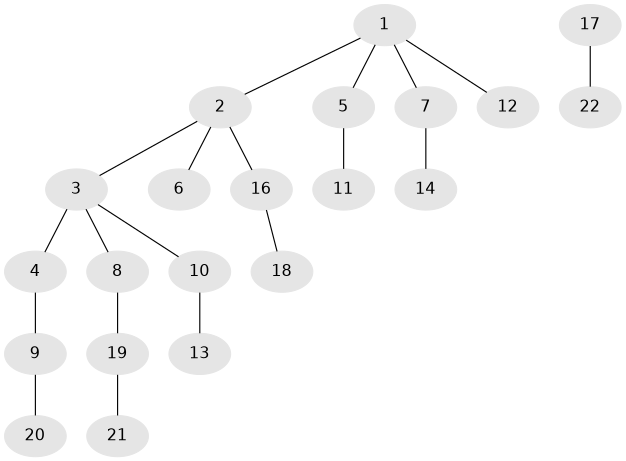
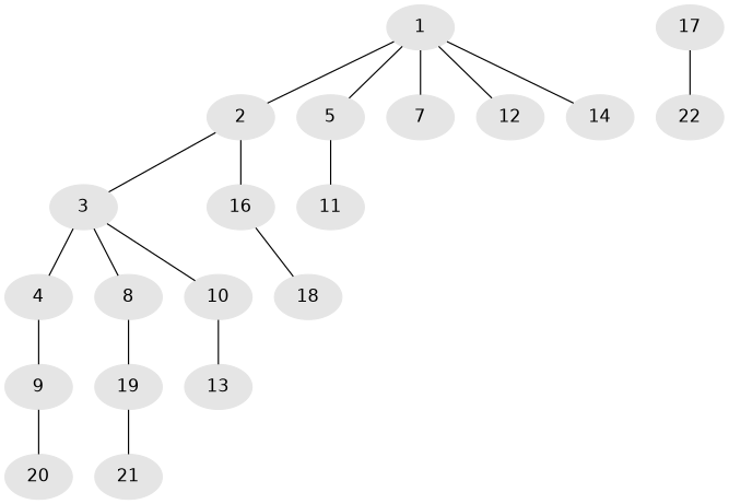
  graph {
    fontname="DejaVu Sans"
    node [color=gray90 fontname="DejaVu Sans" style=filled]
    edge [fontname="DejaVu Sans" weight=1.0]
    1
    2
    5
    7
    12
    14
    3
-   6
    16
    11
    4
    8
    10
    18
    9
    19
    13
    20
    21
    17
    22
    1 -- 2
    1 -- 5
    1 -- 7
    1 -- 12
-   7 -- 14
+   1 -- 14
    2 -- 3
-   2 -- 6
    2 -- 16
    5 -- 11
    3 -- 4 [weight=3.0]
    3 -- 8
    3 -- 10
    16 -- 18
    4 -- 9
    8 -- 19
    10 -- 13
    9 -- 20 [weight=2.0]
    19 -- 21
    17 -- 22
  }
